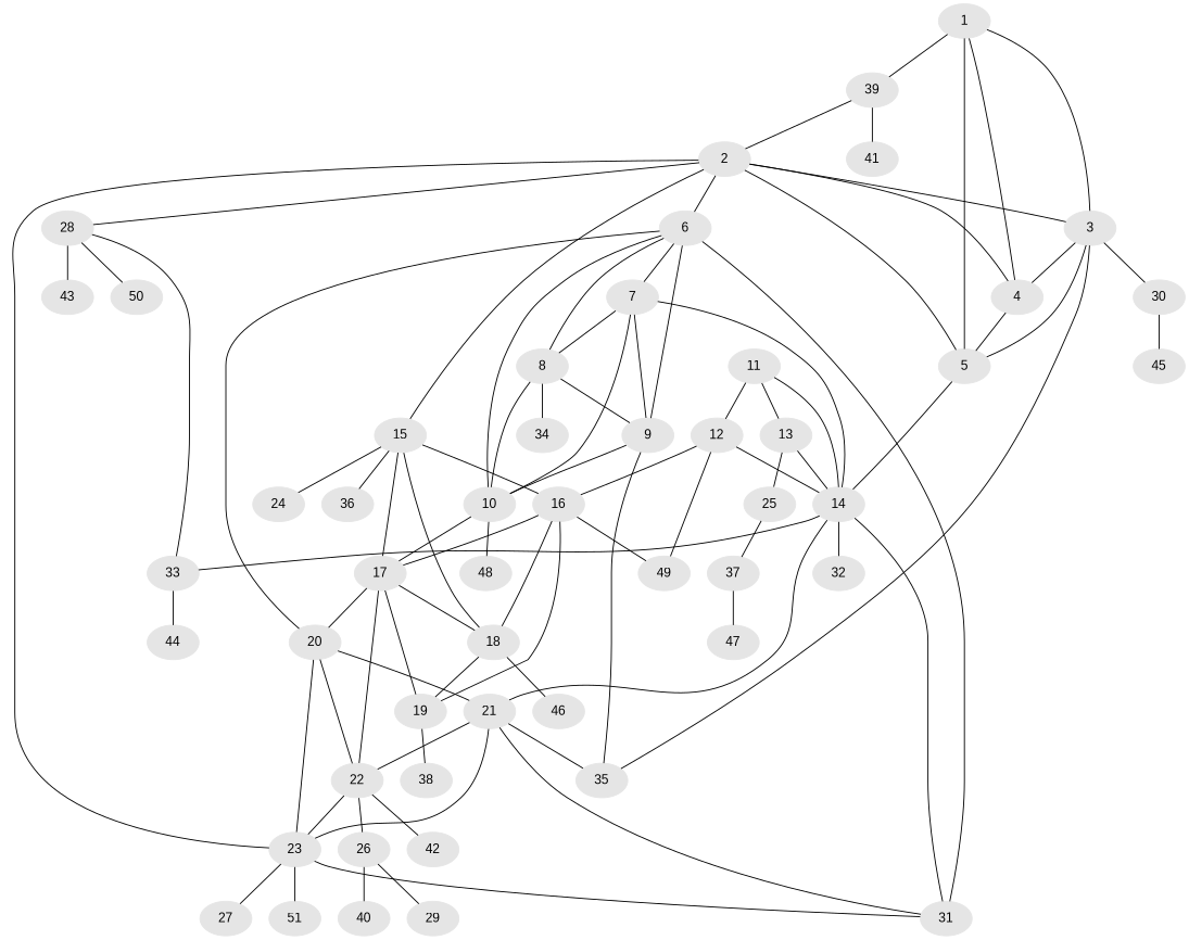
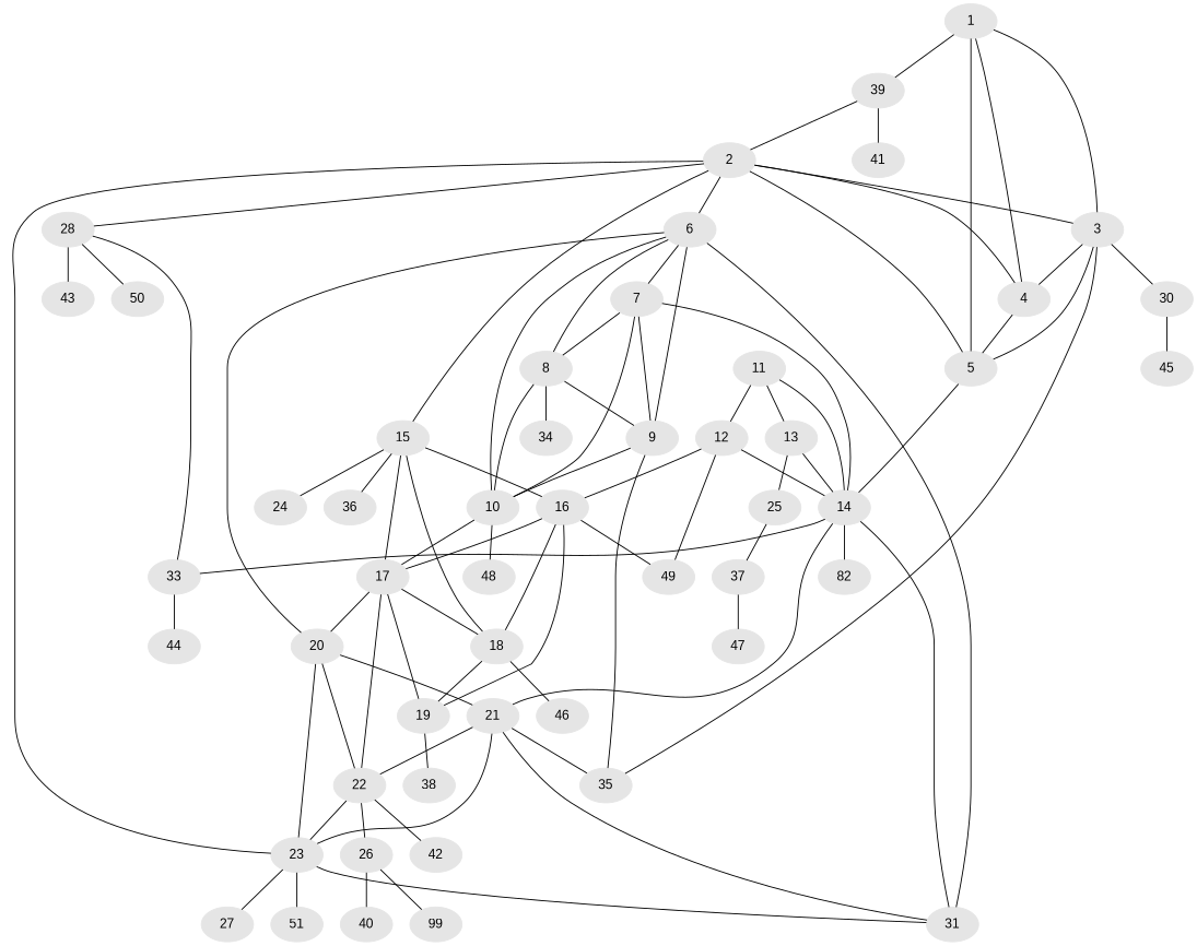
  graph {
    fontname="Liberation Sans"
    node [color=gray90 fontname="Liberation Sans" style=filled]
    edge [fontname="Liberation Sans" weight=1.0]
    1
    3
    4
    5
    39
    2
    6
    15
    23
    28
    30
    35
    14
    41
    7
    8
    9
    10
    20
    31
    17
    16
    18
    24
    36
    27
    51
    33
    43
    50
    45
    21
-   32
+   32 [label=82]
    34
    48
    22
    19
    11
    12
    13
    49
    25
    37
    44
    46
    38
    26
    42
-   29
+   29 [label=99]
    40
    47
    1 -- 3
    1 -- 4
    1 -- 5 [weight=2.0]
    1 -- 39
    3 -- 4
    3 -- 5
    3 -- 30
    3 -- 35
    4 -- 5
    5 -- 14
    39 -- 2
    39 -- 41
    2 -- 3
    2 -- 4
    2 -- 5
    2 -- 6
    2 -- 15
    2 -- 23
    2 -- 28
    6 -- 7
    6 -- 8
    6 -- 9
    6 -- 10
    6 -- 20
    6 -- 31 [weight=3.0]
    15 -- 17
    15 -- 16
    15 -- 18
    15 -- 24
    15 -- 36 [weight=2.0]
    23 -- 31
    23 -- 27
    23 -- 51
    28 -- 33
    28 -- 43 [weight=4.0]
    28 -- 50
    30 -- 45
    14 -- 31
    14 -- 33
    14 -- 21
    14 -- 32
    7 -- 14
    7 -- 8
    7 -- 9
    7 -- 10
    8 -- 9
    8 -- 10
    8 -- 34 [weight=3.0]
    9 -- 35
    9 -- 10
    10 -- 17
    10 -- 48
    20 -- 23 [weight=2.0]
    20 -- 21 [weight=2.0]
    20 -- 22 [weight=2.0]
    17 -- 20
    17 -- 18
    17 -- 22
    17 -- 19
    16 -- 17
    16 -- 18
    16 -- 19
    16 -- 49
    18 -- 19
    18 -- 46 [weight=2.0]
    33 -- 44
    21 -- 23
    21 -- 35 [weight=2.0]
    21 -- 31
    21 -- 22
    22 -- 23
    22 -- 26
    22 -- 42
    19 -- 38
    11 -- 14
    11 -- 12 [weight=2.0]
    11 -- 13
    12 -- 14 [weight=2.0]
    12 -- 16
    12 -- 49
    13 -- 14
    13 -- 25 [weight=3.0]
    25 -- 37
    37 -- 47
    26 -- 29
    26 -- 40
  }
